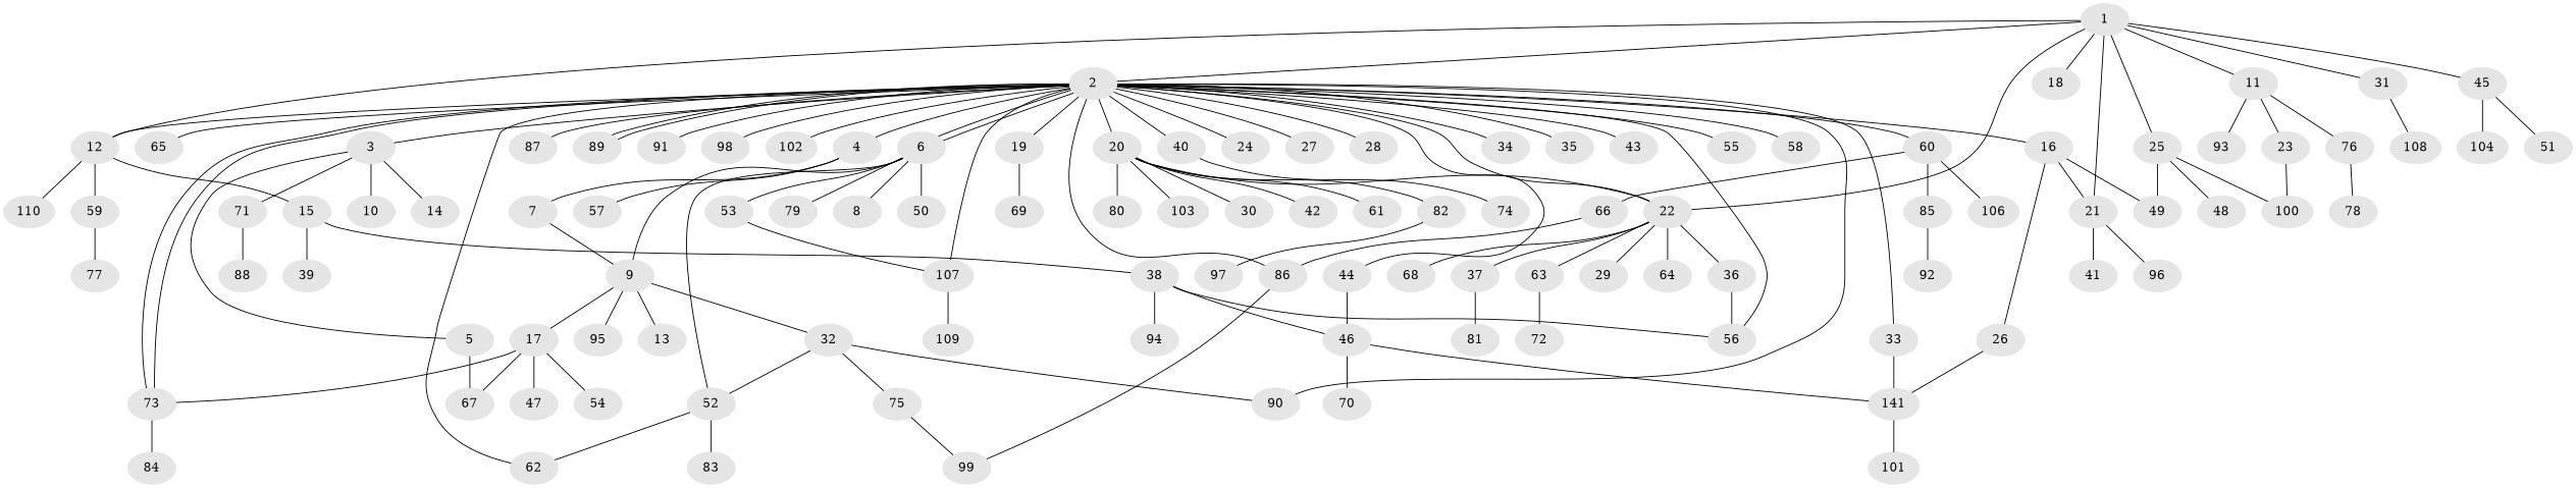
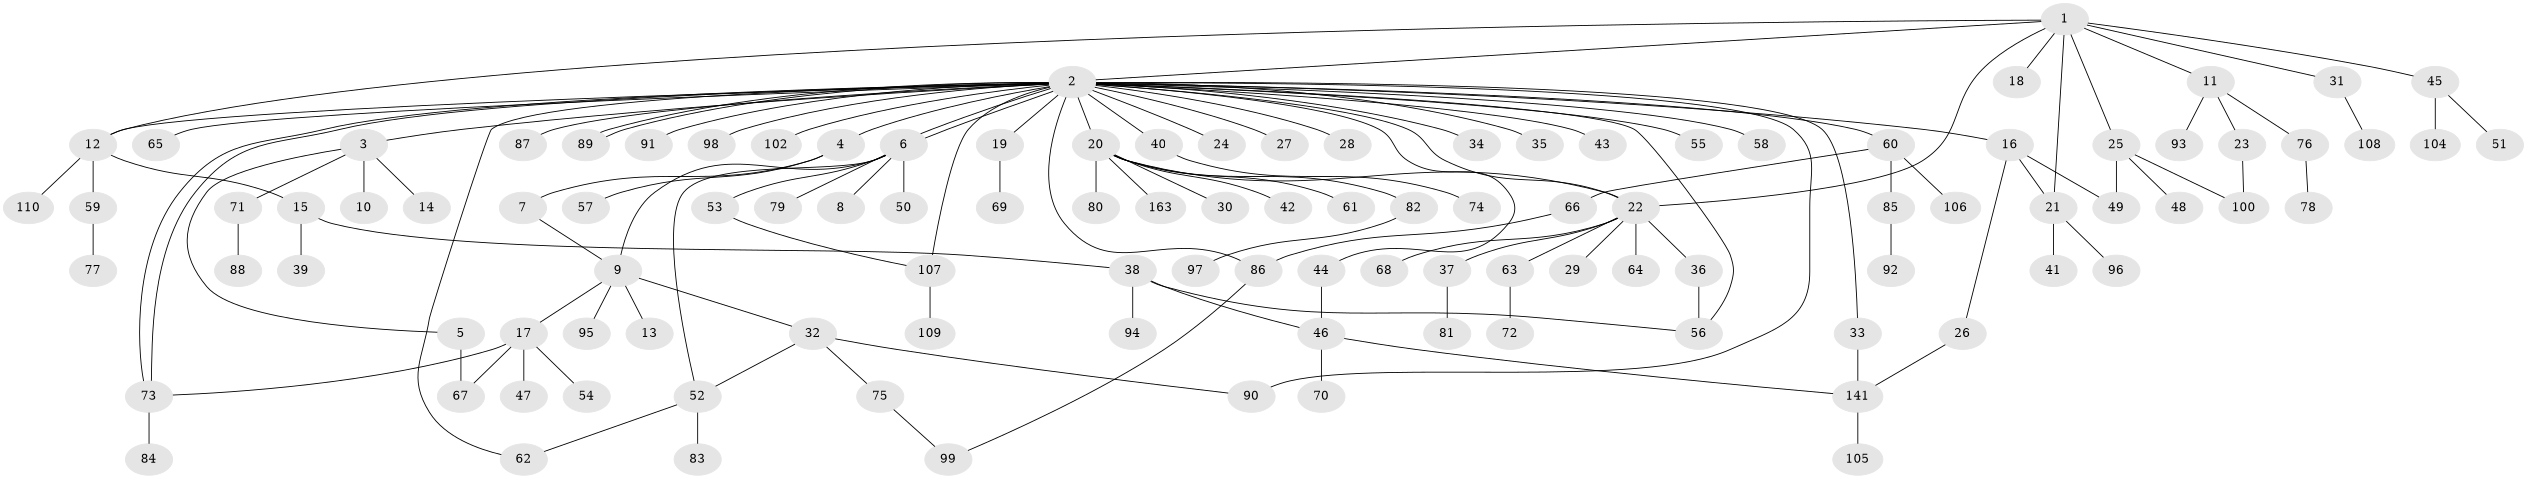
  graph {
    node [color=gray90 style=filled]
    1
    2
    11
    12
    18
    21
    22
    25
    31
    45
    3
    4
    6
    16
    19
    20
    24
    27
    28
    33
    34
    35
    40
    43
    44
    55
    56
    58
    60
    62
    65
    73
    86
    87
    89
    90
    91
    98
    102
    107
    23
    76
    93
    15
    59
    110
    41
    96
    29
    36
    37
    63
    64
    68
    49
    100
    48
    108
    51
    104
    5
    10
    14
    71
    7
    57
    8
    9
    50
    52
    53
    79
    26
    69
    30
    42
    61
    80
    82
-   103
+   103 [label=163]
    n81 [label=141]
    74
    46
    66
    85
    106
    84
    99
    109
    67
    88
    13
    17
    32
    95
    83
    47
    54
    75
    78
    38
    39
    77
    94
    97
    81
    72
-   105 [label=101]
+   105
    70
    92
    1 -- 2
    1 -- 11
    1 -- 12
    1 -- 18
    1 -- 21
    1 -- 22
    1 -- 25
    1 -- 31
    1 -- 45
    2 -- 12
    2 -- 22
    2 -- 3
    2 -- 4
    2 -- 6
    2 -- 6
    2 -- 16
    2 -- 19
    2 -- 20
    2 -- 24
    2 -- 27
    2 -- 28
    2 -- 33
    2 -- 34
    2 -- 35
    2 -- 40
    2 -- 43
    2 -- 44
    2 -- 55
    2 -- 56
    2 -- 58
    2 -- 60
    2 -- 62
    2 -- 65
    2 -- 73
    2 -- 73
    2 -- 86
    2 -- 87
    2 -- 89
    2 -- 89
    2 -- 90
    2 -- 91
    2 -- 98
    2 -- 102
    2 -- 107
    11 -- 23
    11 -- 76
    11 -- 93
    12 -- 15
    12 -- 59
    12 -- 110
    21 -- 41
    21 -- 96
    22 -- 29
    22 -- 36
    22 -- 37
    22 -- 63
    22 -- 64
    22 -- 68
    25 -- 49
    25 -- 100
    25 -- 48
    31 -- 108
    45 -- 51
    45 -- 104
    3 -- 5
    3 -- 10
    3 -- 14
    3 -- 71
    4 -- 7
    4 -- 57
    6 -- 8
    6 -- 9
    6 -- 50
    6 -- 52
    6 -- 53
    6 -- 79
    16 -- 21
    16 -- 49
    16 -- 26
    19 -- 69
    20 -- 22
    20 -- 30
    20 -- 42
    20 -- 61
    20 -- 80
    20 -- 82
    20 -- 103
    33 -- n81
    40 -- 74
    44 -- 46
    60 -- 66
    60 -- 85
    60 -- 106
    73 -- 84
    86 -- 99
    107 -- 109
    23 -- 100
    76 -- 78
    15 -- 38
    15 -- 39
    59 -- 77
    36 -- 56
    37 -- 81
    63 -- 72
    5 -- 67
    71 -- 88
    7 -- 9
    9 -- 13
    9 -- 17
    9 -- 32
    9 -- 95
    52 -- 62
    52 -- 83
    53 -- 107
    26 -- n81
    82 -- 97
    n81 -- 105
    46 -- n81
    46 -- 70
    66 -- 86
    85 -- 92
    17 -- 73
    17 -- 67
    17 -- 47
    17 -- 54
    32 -- 90
    32 -- 52
    32 -- 75
    75 -- 99
    38 -- 56
    38 -- 46
    38 -- 94
  }
